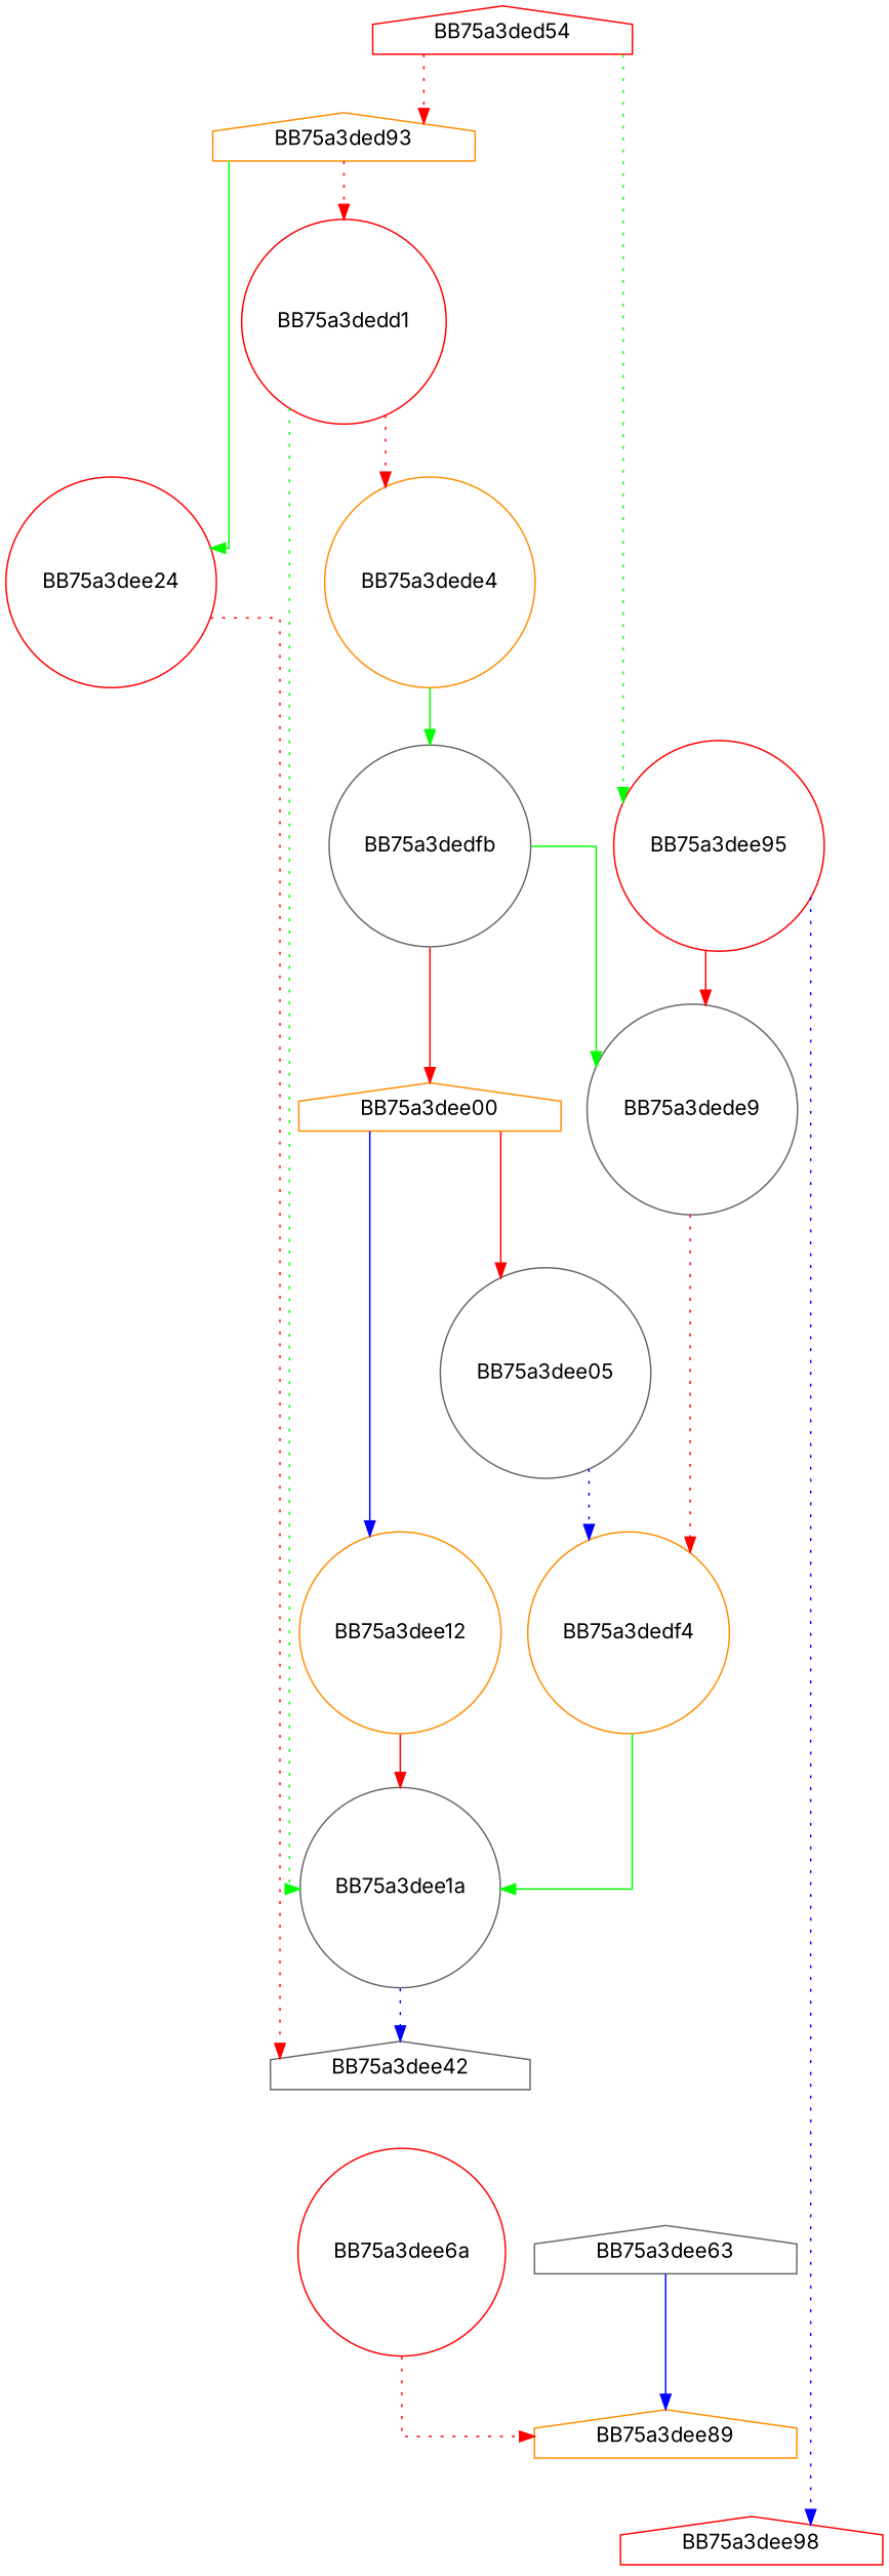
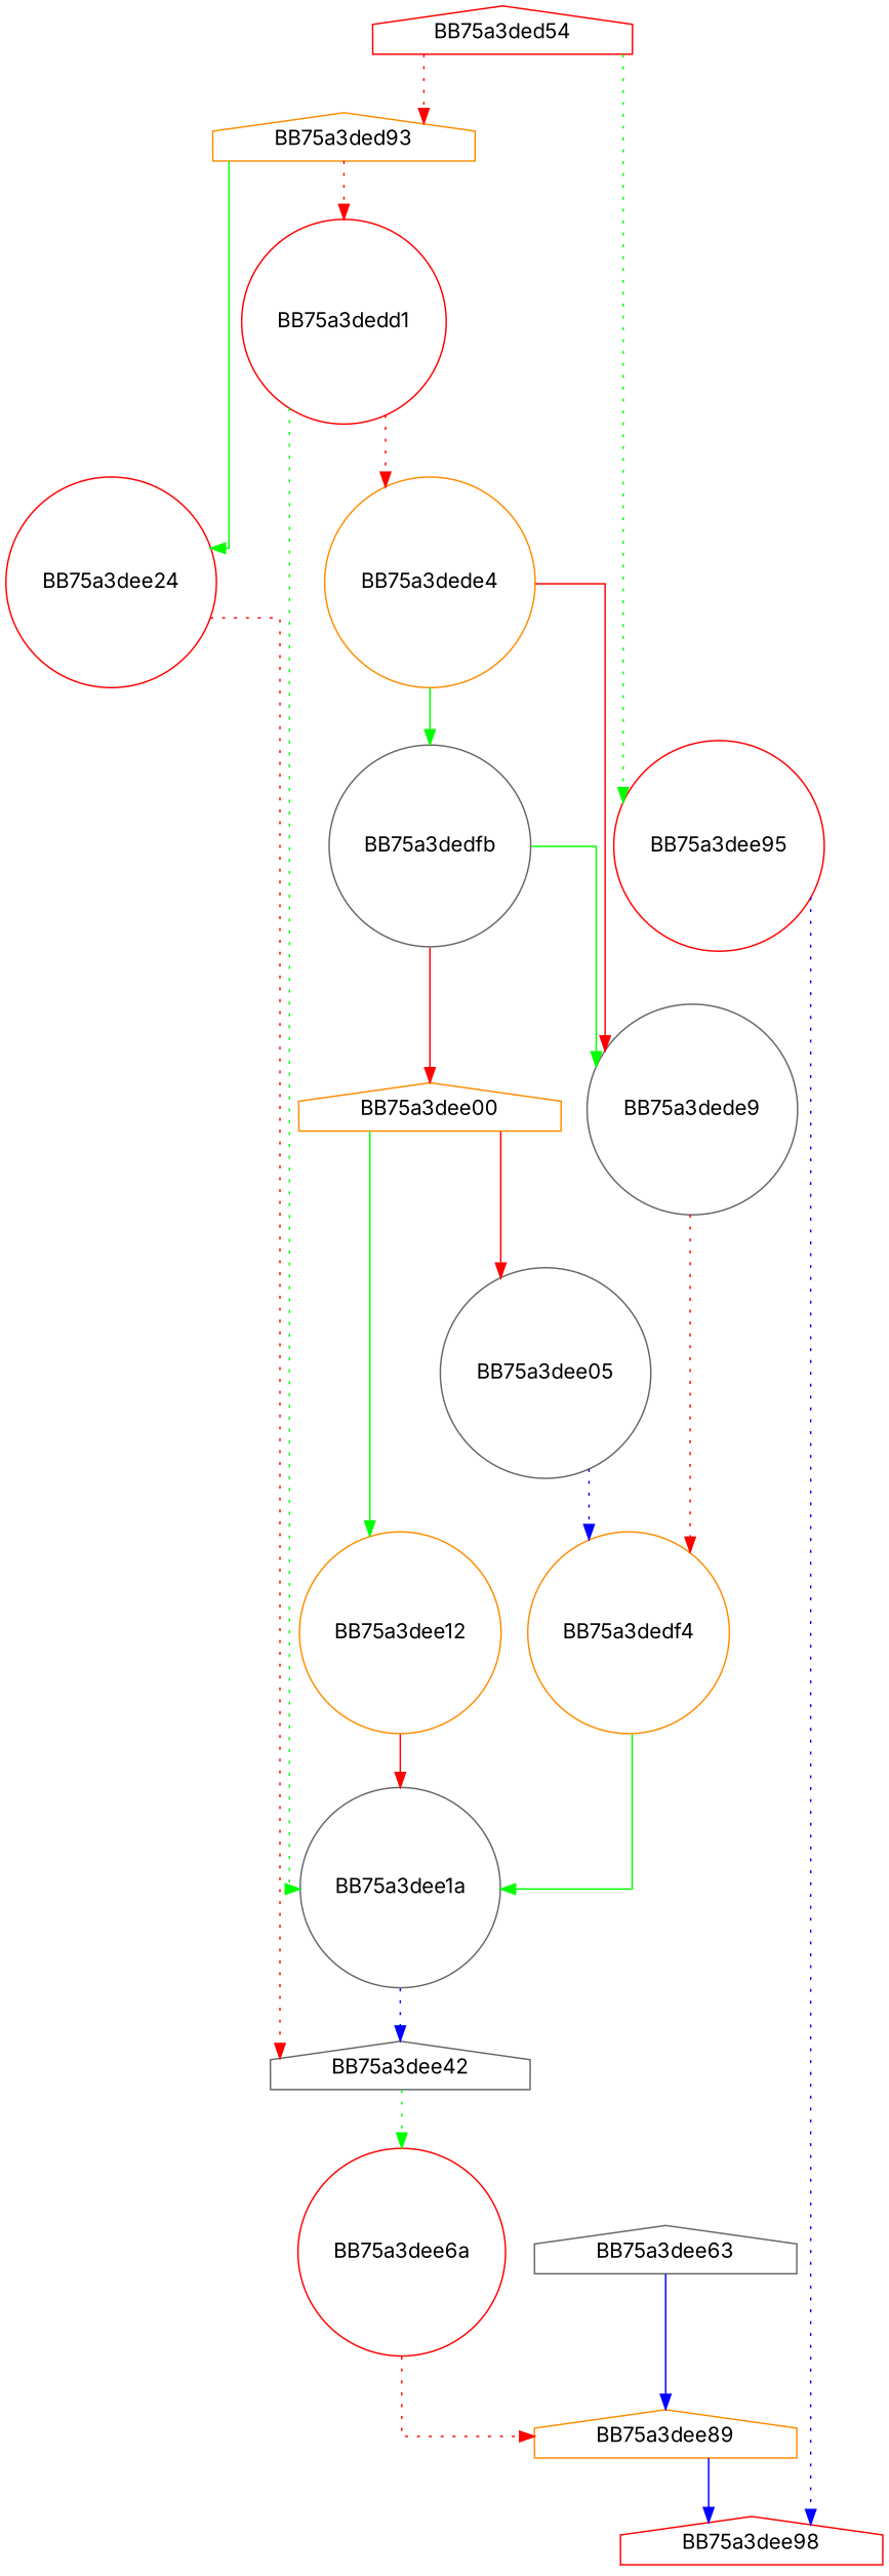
  digraph {
    fontname=Inter
    splines=ortho
    node [color=red fontname=Inter shape=circle]
    edge [color=red fontname=Inter style=dotted]
    BB75a3ded54 [shape=house]
    BB75a3dee95
    BB75a3ded93 [color=darkorange shape=house]
    BB75a3dee98 [shape=house]
    BB75a3dee24
    BB75a3dedd1
    BB75a3dee42 [color=gray40 shape=house]
    BB75a3dee1a [color=gray40]
    BB75a3dede4 [color=darkorange]
    BB75a3dee6a
    BB75a3dedfb [color=gray40]
    BB75a3dede9 [color=gray40]
    BB75a3dee00 [color=darkorange shape=house]
    BB75a3dedf4 [color=darkorange]
    BB75a3dee12 [color=darkorange]
    BB75a3dee05 [color=gray40]
    BB75a3dee89 [color=darkorange shape=house]
    BB75a3dee63 [color=gray40 shape=house]
    BB75a3ded54 -> BB75a3dee95 [color=green]
    BB75a3ded54 -> BB75a3ded93
    BB75a3dee95 -> BB75a3dee98 [color=blue]
    BB75a3ded93 -> BB75a3dee24 [color=green style=solid]
    BB75a3ded93 -> BB75a3dedd1
    BB75a3dee24 -> BB75a3dee42
    BB75a3dedd1 -> BB75a3dee1a [color=green]
    BB75a3dedd1 -> BB75a3dede4
+   BB75a3dee42 -> BB75a3dee6a [color=green]
    BB75a3dee1a -> BB75a3dee42 [color=blue]
    BB75a3dede4 -> BB75a3dedfb [color=green style=solid]
-   BB75a3dee95 -> BB75a3dede9 [style=solid]
+   BB75a3dede4 -> BB75a3dede9 [style=solid]
    BB75a3dee6a -> BB75a3dee89
    BB75a3dedfb -> BB75a3dede9 [color=green style=solid]
    BB75a3dedfb -> BB75a3dee00 [style=solid]
    BB75a3dede9 -> BB75a3dedf4
-   BB75a3dee00 -> BB75a3dee12 [color=blue style=solid]
+   BB75a3dee00 -> BB75a3dee12 [color=green style=solid]
    BB75a3dee00 -> BB75a3dee05 [style=solid]
    BB75a3dedf4 -> BB75a3dee1a [color=green style=solid]
    BB75a3dee12 -> BB75a3dee1a [style=solid]
    BB75a3dee05 -> BB75a3dedf4 [color=blue]
+   BB75a3dee89 -> BB75a3dee98 [color=blue style=solid]
    BB75a3dee63 -> BB75a3dee89 [color=blue style=solid]
  }
